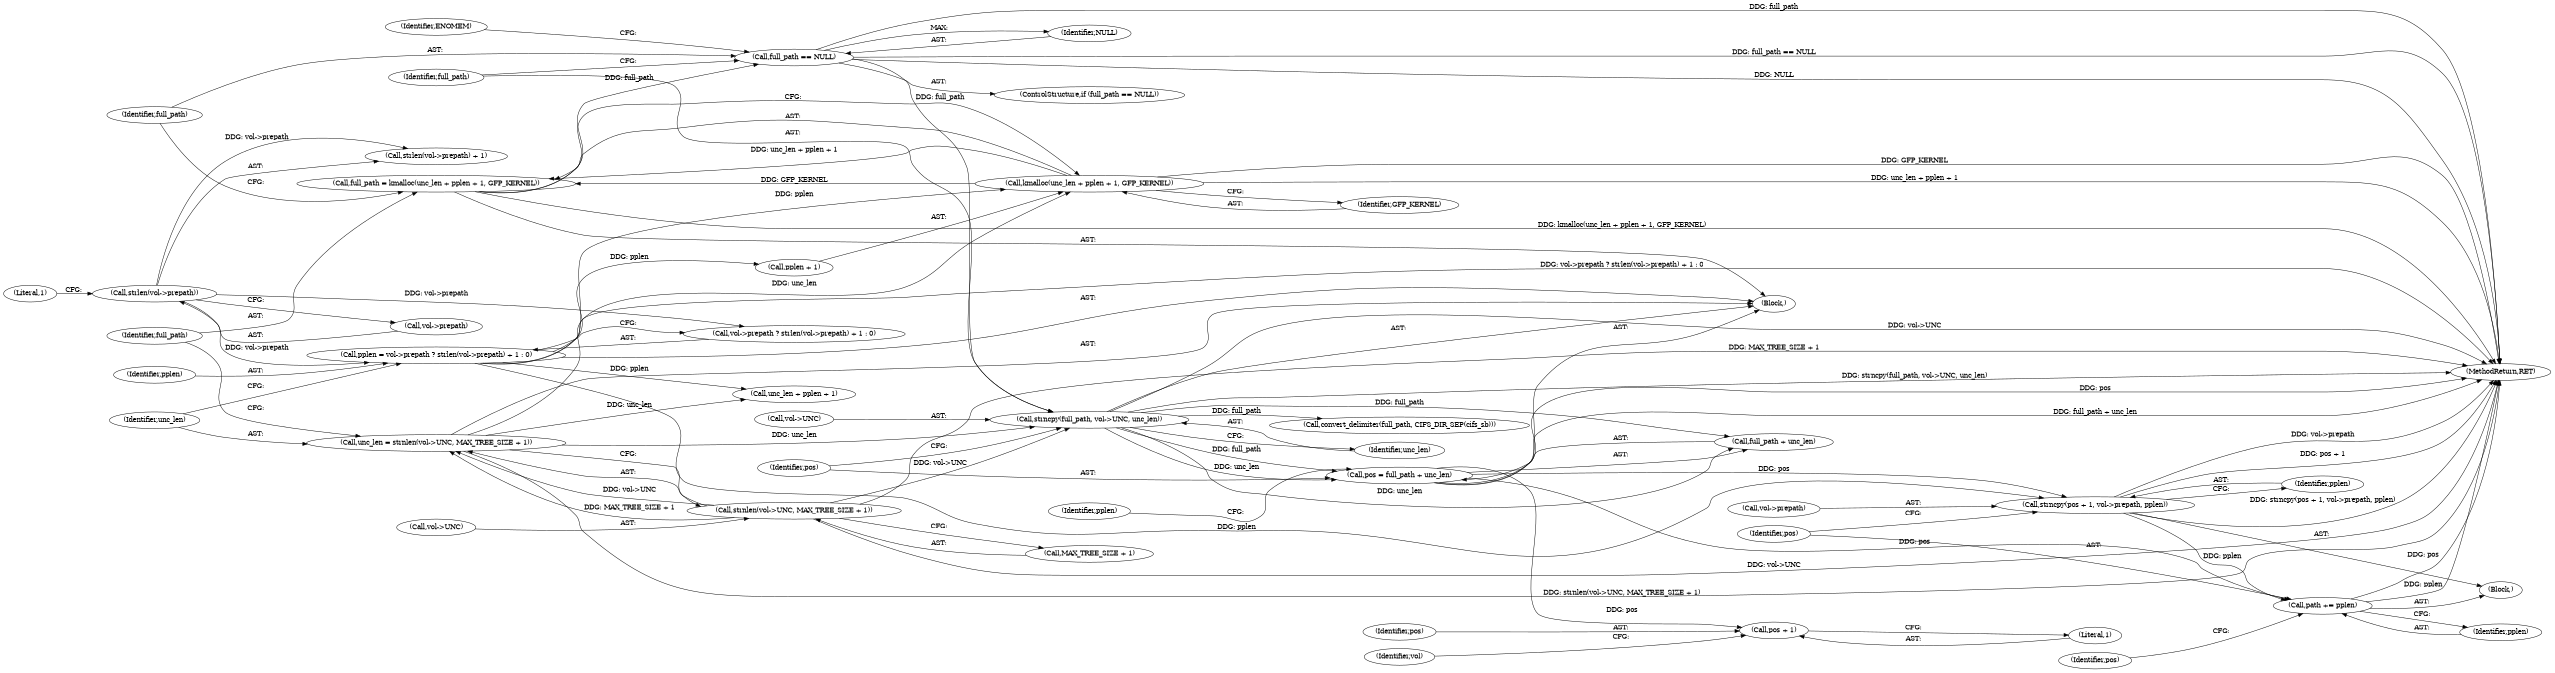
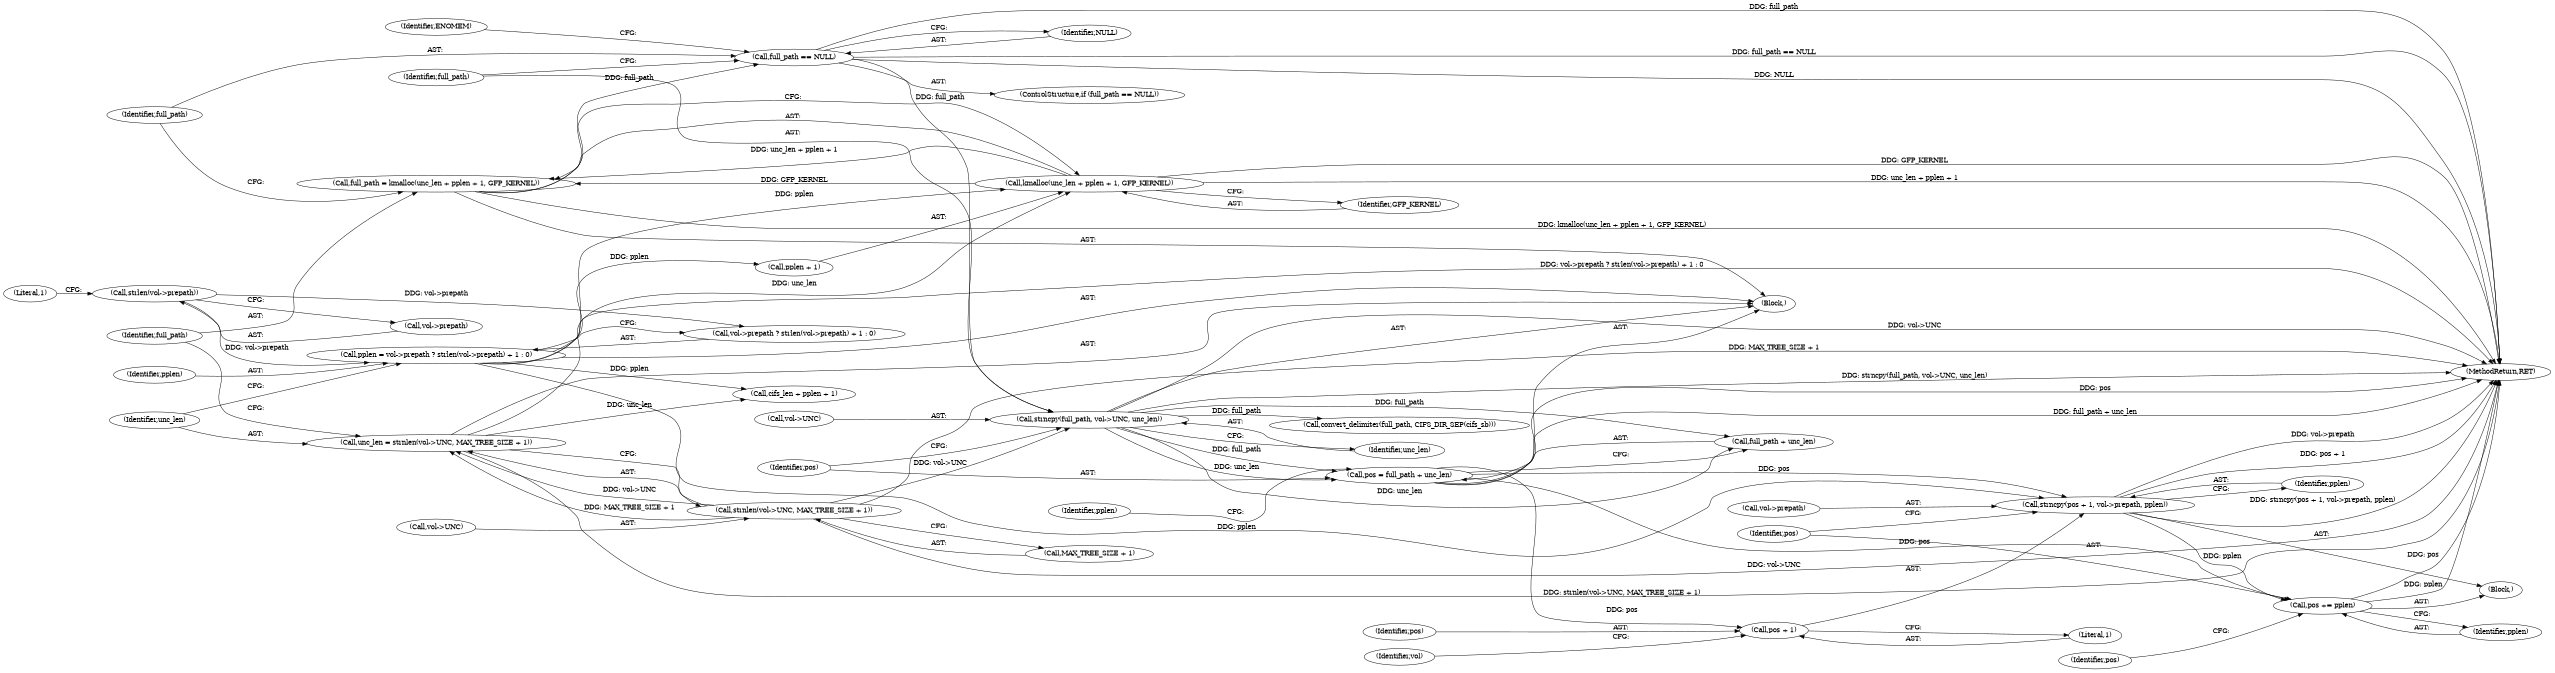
  digraph {
    rankdir=LR
    n1 [label="(Call,pos = full_path + unc_len)"]
    n2 [label="(Call,strncpy(pos + 1, vol->prepath, pplen))"]
-   n3 [label="(Call,path += pplen)"]
+   n3 [label="(Call,pos += pplen)"]
    n4 [label="(Call,pos + 1)"]
    n5 [label="(MethodReturn,RET)"]
    n6 [label="(Block,)"]
    n7 [label="(Call,full_path + unc_len)"]
    n8 [label="(Identifier,pplen)"]
    n9 [label="(Block,)"]
    n10 [label="(Identifier,pplen)"]
    n11 [label="(Literal,1)"]
    n12 [label="(Call,strncpy(full_path, vol->UNC, unc_len))"]
    n13 [label="(Call,convert_delimiter(full_path, CIFS_DIR_SEP(cifs_sb)))"]
    n14 [label="(Identifier,unc_len)"]
    n15 [label="(Call,full_path == NULL)"]
    n16 [label="(ControlStructure,if (full_path == NULL))"]
    n17 [label="(Identifier,NULL)"]
    n18 [label="(Call,full_path = kmalloc(unc_len + pplen + 1, GFP_KERNEL))"]
    n19 [label="(Call,kmalloc(unc_len + pplen + 1, GFP_KERNEL))"]
    n20 [label="(Identifier,GFP_KERNEL)"]
    n21 [label="(Call,unc_len = strnlen(vol->UNC, MAX_TREE_SIZE + 1))"]
    n22 [label="(Call,strnlen(vol->UNC, MAX_TREE_SIZE + 1))"]
-   n23 [label="(Call,unc_len + pplen + 1)"]
+   n23 [label="(Call,cifs_len + pplen + 1)"]
    n24 [label="(Call,MAX_TREE_SIZE + 1)"]
    n25 [label="(Call,pplen = vol->prepath ? strlen(vol->prepath) + 1 : 0)"]
    n26 [label="(Call,vol->prepath ? strlen(vol->prepath) + 1 : 0)"]
    n27 [label="(Call,pplen + 1)"]
    n28 [label="(Call,strlen(vol->prepath))"]
    n29 [label="(Call,vol->prepath)"]
-   n30 [label="(Call,strlen(vol->prepath) + 1)"]
    n31 [label="(Identifier,full_path)"]
    n32 [label="(Literal,1)"]
    n33 [label="(Identifier,full_path)"]
    n34 [label="(Identifier,pos)"]
    n35 [label="(Identifier,pplen)"]
    n36 [label="(Identifier,pos)"]
    n37 [label="(Identifier,pos)"]
    n38 [label="(Call,vol->prepath)"]
    n39 [label="(Identifier,pos)"]
    n40 [label="(Call,vol->UNC)"]
    n41 [label="(Call,vol->UNC)"]
    n42 [label="(Identifier,pplen)"]
    n43 [label="(Identifier,full_path)"]
    n44 [label="(Identifier,unc_len)"]
    n45 [label="(Identifier,ENOMEM)"]
    n46 [label="(Identifier,vol)"]
    n1 -> n2 [label="DDG: pos"]
    n1 -> n3 [label="DDG: pos"]
    n1 -> n4 [label="DDG: pos"]
    n1 -> n5 [label="DDG: pos"]
    n1 -> n5 [label="DDG: full_path + unc_len"]
    n1 -> n6 [label="AST: "]
-   n1 -> n7 [label="AST: "]
+   n1 -> n7 [label="CFG: "]
    n2 -> n3 [label="DDG: pplen"]
    n2 -> n5 [label="DDG: pos + 1"]
    n2 -> n5 [label="DDG: strncpy(pos + 1, vol->prepath, pplen)"]
    n2 -> n5 [label="DDG: vol->prepath"]
    n2 -> n8 [label="CFG: "]
    n2 -> n9 [label="AST: "]
    n3 -> n5 [label="DDG: pos"]
    n3 -> n5 [label="DDG: pplen"]
    n3 -> n9 [label="AST: "]
    n3 -> n10 [label="CFG: "]
+   n4 -> n2 [label="AST: "]
    n4 -> n11 [label="CFG: "]
    n7 -> n1 [label="AST: "]
    n8 -> n2 [label="AST: "]
    n10 -> n3 [label="AST: "]
    n11 -> n4 [label="AST: "]
    n12 -> n1 [label="DDG: full_path"]
    n12 -> n1 [label="DDG: unc_len"]
    n12 -> n5 [label="DDG: strncpy(full_path, vol->UNC, unc_len)"]
    n12 -> n5 [label="DDG: vol->UNC"]
    n12 -> n6 [label="AST: "]
    n12 -> n7 [label="DDG: full_path"]
    n12 -> n7 [label="DDG: unc_len"]
    n12 -> n13 [label="DDG: full_path"]
    n12 -> n14 [label="CFG: "]
    n14 -> n12 [label="AST: "]
    n15 -> n5 [label="DDG: full_path"]
    n15 -> n5 [label="DDG: full_path == NULL"]
    n15 -> n5 [label="DDG: NULL"]
    n15 -> n12 [label="DDG: full_path"]
    n15 -> n16 [label="AST: "]
-   n15 -> n17 [label="MAX: "]
+   n15 -> n17 [label="CFG: "]
    n17 -> n15 [label="AST: "]
    n18 -> n5 [label="DDG: kmalloc(unc_len + pplen + 1, GFP_KERNEL)"]
    n18 -> n6 [label="AST: "]
    n18 -> n15 [label="DDG: full_path"]
    n18 -> n19 [label="CFG: "]
    n19 -> n5 [label="DDG: GFP_KERNEL"]
    n19 -> n5 [label="DDG: unc_len + pplen + 1"]
    n19 -> n18 [label="AST: "]
    n19 -> n18 [label="DDG: unc_len + pplen + 1"]
    n19 -> n18 [label="DDG: GFP_KERNEL"]
    n19 -> n20 [label="CFG: "]
    n20 -> n19 [label="AST: "]
    n21 -> n5 [label="DDG: strnlen(vol->UNC, MAX_TREE_SIZE + 1)"]
    n21 -> n6 [label="AST: "]
-   n21 -> n12 [label="DDG: unc_len"]
    n21 -> n19 [label="DDG: unc_len"]
    n21 -> n22 [label="CFG: "]
    n21 -> n23 [label="DDG: unc_len"]
    n22 -> n5 [label="DDG: vol->UNC"]
    n22 -> n5 [label="DDG: MAX_TREE_SIZE + 1"]
    n22 -> n12 [label="DDG: vol->UNC"]
    n22 -> n21 [label="AST: "]
    n22 -> n21 [label="DDG: vol->UNC"]
    n22 -> n21 [label="DDG: MAX_TREE_SIZE + 1"]
    n22 -> n24 [label="CFG: "]
    n24 -> n22 [label="AST: "]
    n25 -> n2 [label="DDG: pplen"]
    n25 -> n5 [label="DDG: vol->prepath ? strlen(vol->prepath) + 1 : 0"]
    n25 -> n6 [label="AST: "]
    n25 -> n19 [label="DDG: pplen"]
    n25 -> n23 [label="DDG: pplen"]
    n25 -> n26 [label="CFG: "]
    n25 -> n27 [label="DDG: pplen"]
    n26 -> n25 [label="AST: "]
    n27 -> n19 [label="AST: "]
    n28 -> n25 [label="DDG: vol->prepath"]
    n28 -> n26 [label="DDG: vol->prepath"]
    n28 -> n29 [label="CFG: "]
-   n28 -> n30 [label="AST: "]
-   n28 -> n30 [label="DDG: vol->prepath"]
    n29 -> n28 [label="AST: "]
    n31 -> n15 [label="AST: "]
    n31 -> n18 [label="CFG: "]
    n32 -> n28 [label="CFG: "]
    n33 -> n12 [label="AST: "]
    n33 -> n15 [label="CFG: "]
    n34 -> n2 [label="CFG: "]
    n34 -> n3 [label="AST: "]
    n35 -> n25 [label="AST: "]
    n36 -> n1 [label="AST: "]
    n36 -> n12 [label="CFG: "]
    n37 -> n4 [label="AST: "]
    n38 -> n2 [label="AST: "]
    n39 -> n3 [label="CFG: "]
    n40 -> n22 [label="AST: "]
    n41 -> n12 [label="AST: "]
    n42 -> n1 [label="CFG: "]
    n43 -> n18 [label="AST: "]
    n43 -> n21 [label="CFG: "]
    n44 -> n21 [label="AST: "]
    n44 -> n25 [label="CFG: "]
    n45 -> n15 [label="CFG: "]
    n46 -> n4 [label="CFG: "]
  }
